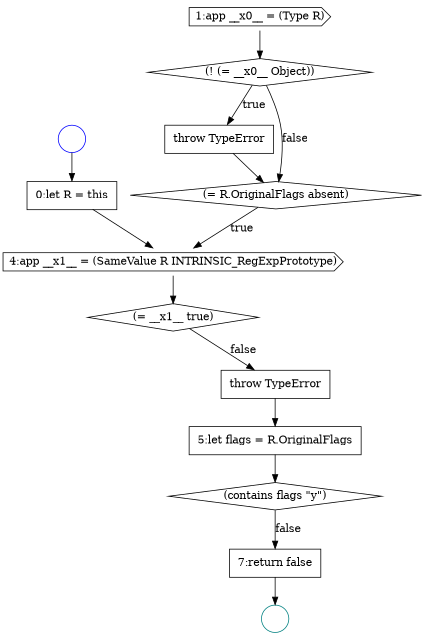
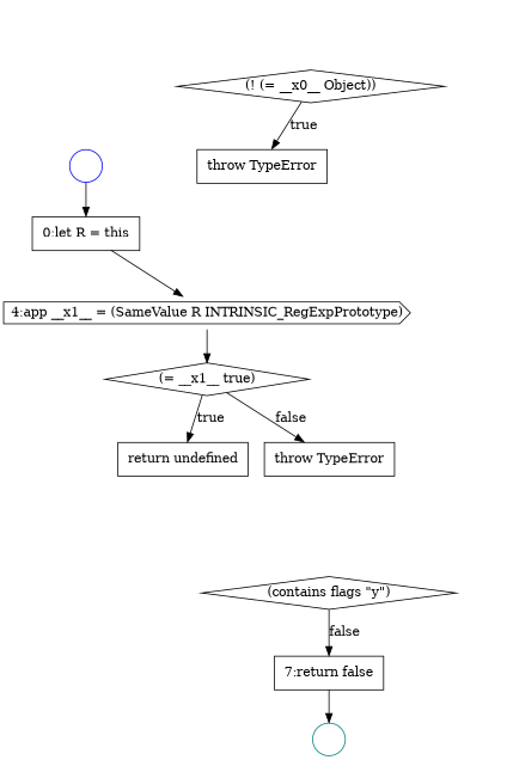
  digraph {
    node [color=black fillcolor=white shape=none style=filled]
    edge [color=black]
    n1 [color=teal label=" " shape=circle]
    n2 [label=<<font color="black">     <table border="0" cellborder="1" cellspacing="0" cellpadding="10">       <tr><td align="left">7:return false</td></tr>     </table>   </font>> margin=0]
-   n4 [label=<<font color="black">     <table border="0" cellborder="1" cellspacing="0" cellpadding="10">       <tr><td align="left">5:let flags = R.OriginalFlags</td></tr>     </table>   </font>> margin=0]
+   n3 [label=<<font color="black">     <table border="0" cellborder="1" cellspacing="0" cellpadding="10">       <tr><td align="left">return undefined</td></tr>     </table>   </font>> margin=0]
    n5 [label=<<font color="black">(contains flags &quot;y&quot;)</font>> shape=diamond]
    n6 [color=blue label=" " shape=circle]
    n7 [label=<<font color="black">     <table border="0" cellborder="1" cellspacing="0" cellpadding="10">       <tr><td align="left">0:let R = this</td></tr>     </table>   </font>> margin=0]
    n8 [label=<<font color="black">4:app __x1__ = (SameValue R INTRINSIC_RegExpPrototype)</font>> shape=cds]
-   n9 [label=<<font color="black">1:app __x0__ = (Type R)</font>> shape=cds]
    n10 [label=<<font color="black">(! (= __x0__ Object))</font>> shape=diamond]
    n11 [label=<<font color="black">     <table border="0" cellborder="1" cellspacing="0" cellpadding="10">       <tr><td align="left">throw TypeError</td></tr>     </table>   </font>> margin=0]
-   n12 [label=<<font color="black">(= R.OriginalFlags absent)</font>> shape=diamond]
    n13 [label=<<font color="black">     <table border="0" cellborder="1" cellspacing="0" cellpadding="10">       <tr><td align="left">throw TypeError</td></tr>     </table>   </font>> margin=0]
    n14 [label=<<font color="black">(= __x1__ true)</font>> shape=diamond]
    n2 -> n1
-   n4 -> n5
    n5 -> n2 [label=<<font color="black">false</font>>]
    n6 -> n7
    n7 -> n8
    n8 -> n14
-   n9 -> n10
    n10 -> n11 [label=<<font color="black">true</font>>]
-   n10 -> n12 [label=<<font color="black">false</font>>]
-   n11 -> n12
-   n12 -> n8 [label=<<font color="black">true</font>>]
-   n13 -> n4
+   n14 -> n3 [label=<<font color="black">true</font>>]
    n14 -> n13 [label=<<font color="black">false</font>>]
  }
